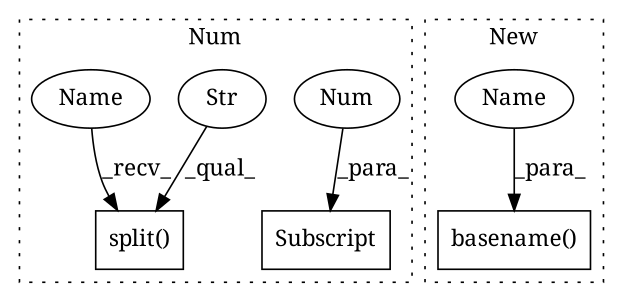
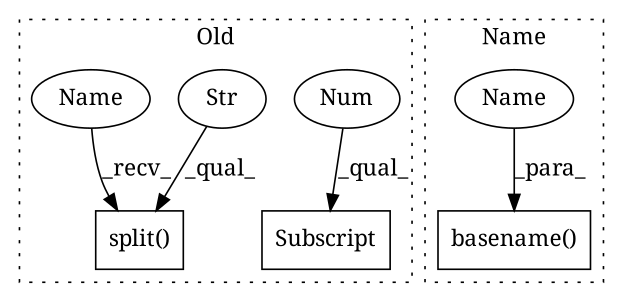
  digraph {
    fontname="Noto Serif"
    node [a=75 fontname="Noto Serif" l=5 shape=ellipse]
    edge [fontname="Noto Serif"]
    n1 [l="12,1" label="split()" s="1123,1138" shape=box]
    n2 [a=63 l="20,0" label=Subscript s="1123,0" shape=box]
    n3 [a=76 l=2 label=Num s=1140]
    n4 [a=66 l=3 label=Str s=1135]
    n5 [a=87 label=Name s=1123]
    n6 [l="17,1" label="basename()" s="1155,1177" shape=box]
    n7 [a=87 label=Name s=1172]
    subgraph cluster_1 {
-     label=Num
+     label=Old
      style=dotted
      n1
      n2
      n3
      n4
      n5
    }
    subgraph cluster_2 {
-     label=New
+     label=Name
      style=dotted
      n6
      n7
    }
-   n3 -> n2 [label=_para_]
+   n3 -> n2 [label=_qual_]
    n4 -> n1 [label=_qual_]
    n5 -> n1 [label=_recv_]
    n7 -> n6 [label=_para_]
  }
